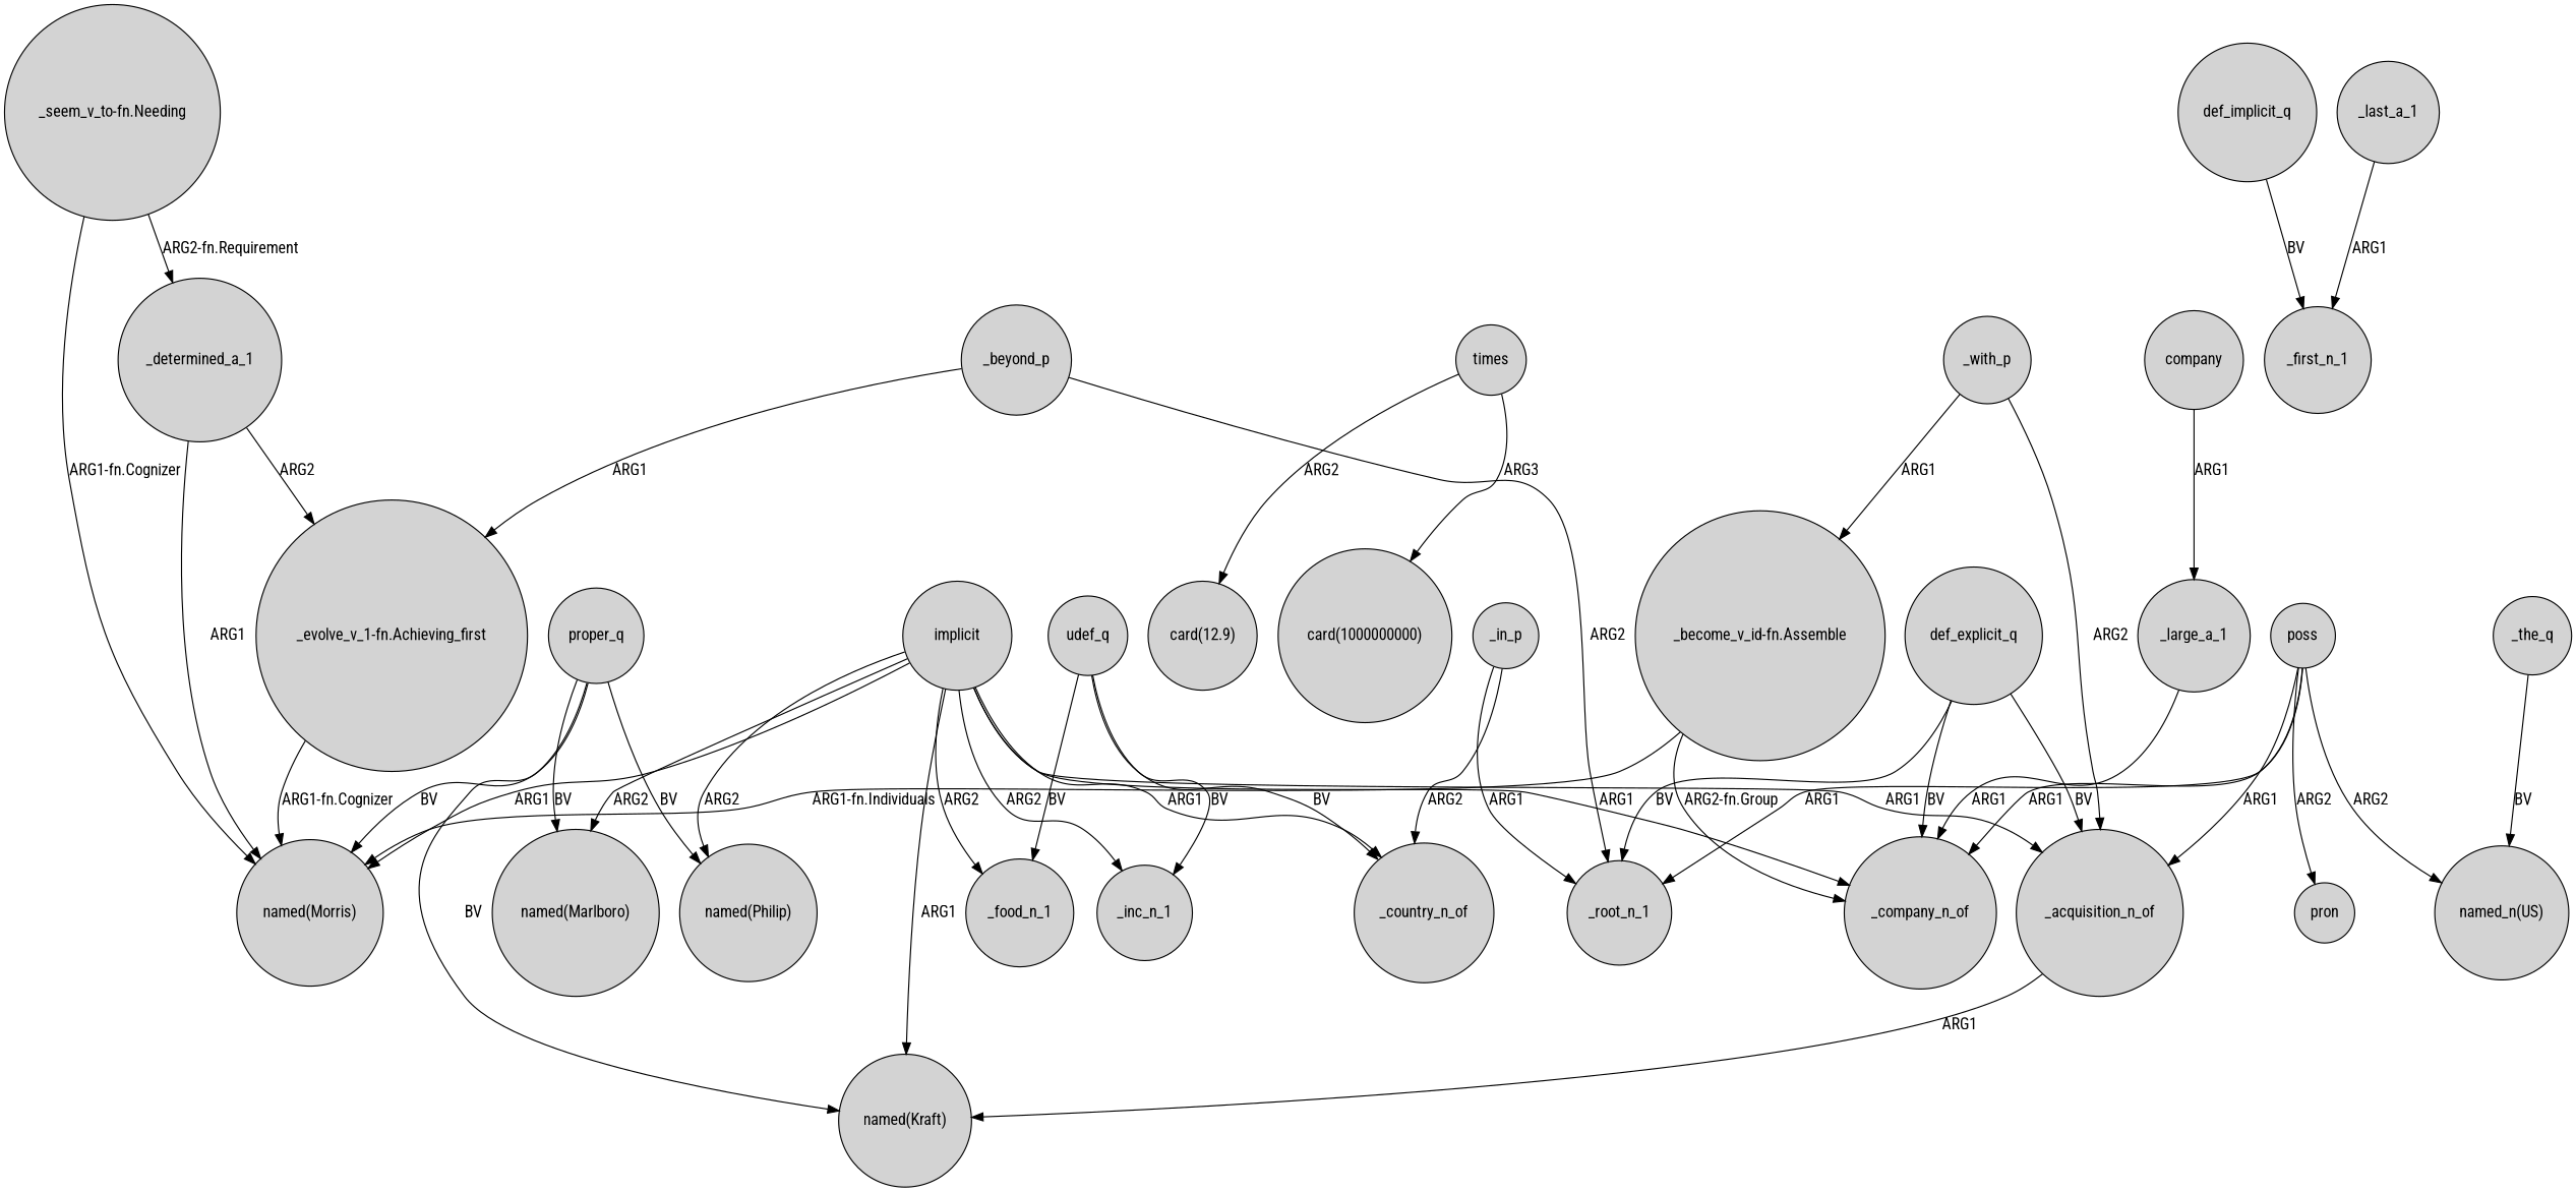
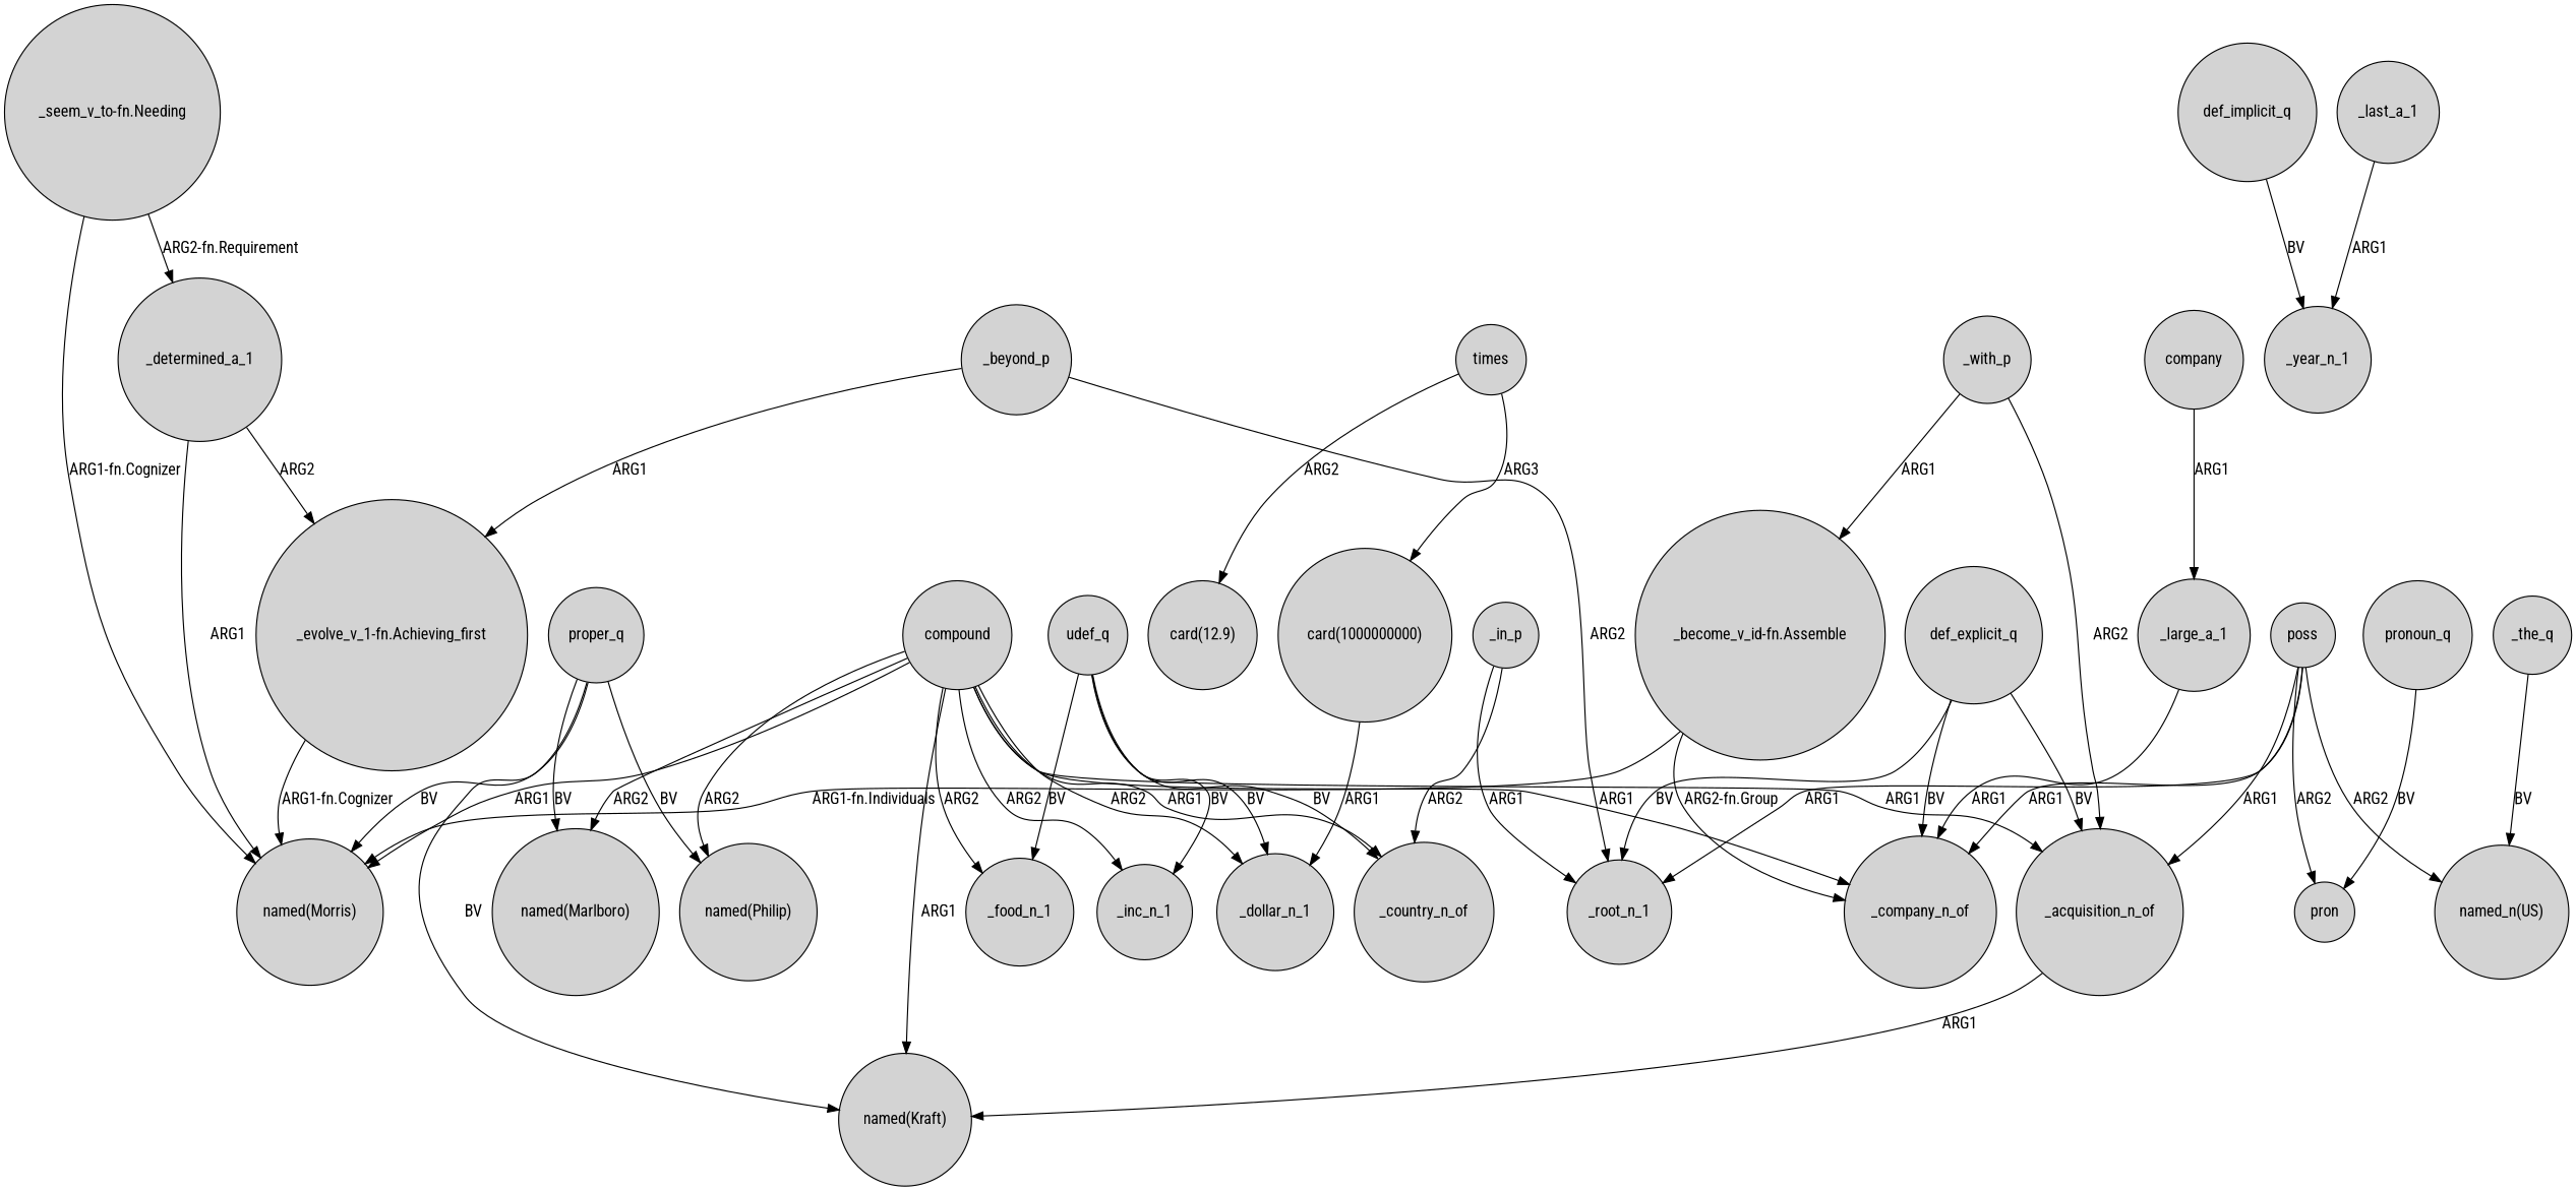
  digraph {
    fontname="Roboto Condensed"
    node [fontname="Roboto Condensed" shape=circle style=filled]
    edge [fontname="Roboto Condensed"]
    _beyond_p
    "_evolve_v_1-fn.Achieving_first"
    _root_n_1
    "named(Morris)"
    "card(1000000000)"
+   _dollar_n_1
    _determined_a_1
    proper_q
    "named(Philip)"
    "named(Kraft)"
    "named(Marlboro)"
-   compound [label=implicit]
+   compound
    _country_n_of
    _acquisition_n_of
    _company_n_of
    _inc_n_1
    _food_n_1
    _the_q
    "named_n(US)"
    def_implicit_q
-   _year_n_1 [label=_first_n_1]
+   _year_n_1
    "_become_v_id-fn.Assemble"
    poss
    pron
    times
    "card(12.9)"
    def_explicit_q
    _large_a_1
+   pronoun_q
    udef_q
    _in_p
    "_seem_v_to-fn.Needing"
    _last_a_1
    _with_p
    n35 [label=company]
    _beyond_p -> "_evolve_v_1-fn.Achieving_first" [label=ARG1]
    _beyond_p -> _root_n_1 [label=ARG2]
    "_evolve_v_1-fn.Achieving_first" -> "named(Morris)" [label="ARG1-fn.Cognizer"]
+   "card(1000000000)" -> _dollar_n_1 [label=ARG1]
    _determined_a_1 -> "_evolve_v_1-fn.Achieving_first" [label=ARG2]
    _determined_a_1 -> "named(Morris)" [label=ARG1]
    proper_q -> "named(Morris)" [label=BV]
    proper_q -> "named(Philip)" [label=BV]
    proper_q -> "named(Kraft)" [label=BV]
    proper_q -> "named(Marlboro)" [label=BV]
    compound -> "named(Morris)" [label=ARG1]
+   compound -> _dollar_n_1 [label=ARG2]
    compound -> "named(Philip)" [label=ARG2]
    compound -> "named(Kraft)" [label=ARG1]
    compound -> "named(Marlboro)" [label=ARG2]
    compound -> _country_n_of [label=ARG1]
    compound -> _acquisition_n_of [label=ARG1]
    compound -> _company_n_of [label=ARG1]
    compound -> _inc_n_1 [label=ARG2]
    compound -> _food_n_1 [label=ARG2]
    _acquisition_n_of -> "named(Kraft)" [label=ARG1]
    _the_q -> "named_n(US)" [label=BV]
    def_implicit_q -> _year_n_1 [label=BV]
    "_become_v_id-fn.Assemble" -> "named(Morris)" [label="ARG1-fn.Individuals"]
    "_become_v_id-fn.Assemble" -> _company_n_of [label="ARG2-fn.Group"]
    poss -> _root_n_1 [label=ARG1]
    poss -> _acquisition_n_of [label=ARG1]
    poss -> _company_n_of [label=ARG1]
    poss -> "named_n(US)" [label=ARG2]
    poss -> pron [label=ARG2]
    times -> "card(1000000000)" [label=ARG3]
    times -> "card(12.9)" [label=ARG2]
    def_explicit_q -> _root_n_1 [label=BV]
    def_explicit_q -> _acquisition_n_of [label=BV]
    def_explicit_q -> _company_n_of [label=BV]
    _large_a_1 -> _company_n_of [label=ARG1]
+   pronoun_q -> pron [label=BV]
+   udef_q -> _dollar_n_1 [label=BV]
    udef_q -> _country_n_of [label=BV]
    udef_q -> _inc_n_1 [label=BV]
    udef_q -> _food_n_1 [label=BV]
    _in_p -> _root_n_1 [label=ARG1]
    _in_p -> _country_n_of [label=ARG2]
    "_seem_v_to-fn.Needing" -> "named(Morris)" [label="ARG1-fn.Cognizer"]
    "_seem_v_to-fn.Needing" -> _determined_a_1 [label="ARG2-fn.Requirement"]
    _last_a_1 -> _year_n_1 [label=ARG1]
    _with_p -> _acquisition_n_of [label=ARG2]
    _with_p -> "_become_v_id-fn.Assemble" [label=ARG1]
    n35 -> _large_a_1 [label=ARG1]
  }
